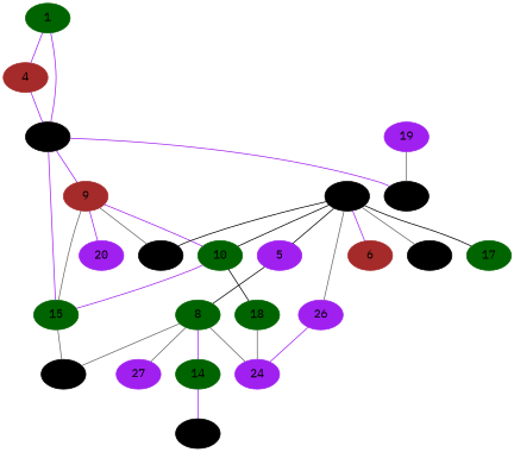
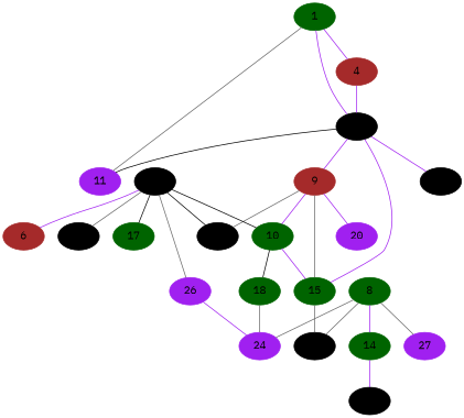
  graph {
    fontname="IBM Plex Mono"
    node [color=darkgreen fontname="IBM Plex Mono" style=filled]
    edge [color=purple fontname="IBM Plex Mono" weight=1.0]
    4 [color=brown]
    1
    7 [color=black]
+   11 [color=purple]
    9 [color=brown]
    15
    22 [color=black]
    2 [color=black]
-   5 [color=purple]
    6 [color=brown]
    10
    12 [color=black]
    13 [color=black]
    17
    26 [color=purple]
    8
    18
    24 [color=purple]
    14
    16 [color=black]
    n21 [color=purple label=27]
    20 [color=purple]
    21 [color=black]
-   19 [color=purple]
    4 -- 7
    1 -- 4
    1 -- 7
+   1 -- 11 [color=gray40]
+   7 -- 11 [color=black]
    7 -- 9
    7 -- 15 [weight=2.0]
    7 -- 22
    9 -- 15 [color=gray40 weight=3.0]
    9 -- 10
    9 -- 12 [color=gray40]
    9 -- 20 [weight=2.0]
    15 -- 16 [color=gray40]
-   2 -- 5 [color=black]
    2 -- 6
    2 -- 10 [color=black weight=2.0]
    2 -- 12 [color=black]
    2 -- 13 [color=gray40 weight=4.0]
    2 -- 17 [color=black]
    2 -- 26 [color=gray40]
-   5 -- 8 [color=black]
    10 -- 15
    10 -- 18 [color=black]
    26 -- 24
    8 -- 24 [color=gray40]
    8 -- 14
    8 -- 16 [color=gray40]
    8 -- n21 [color=gray40]
    18 -- 24 [color=gray40]
    14 -- 21
-   19 -- 22 [color=gray40]
  }
